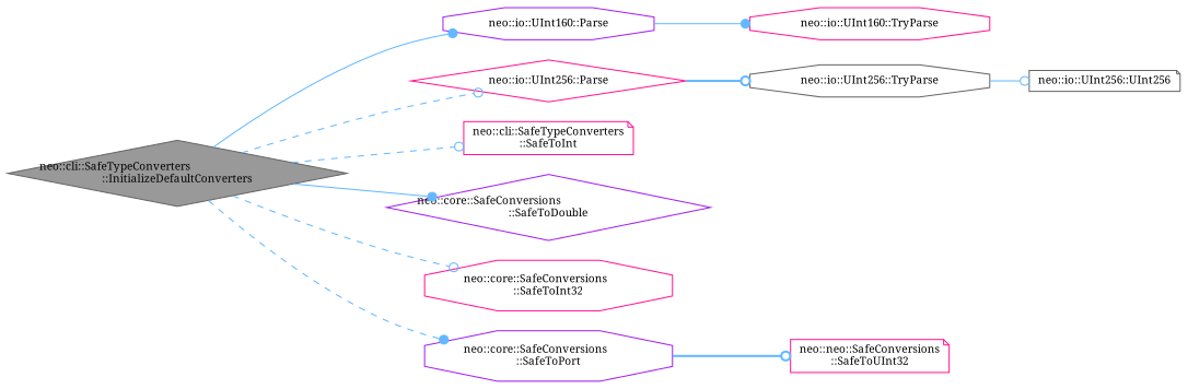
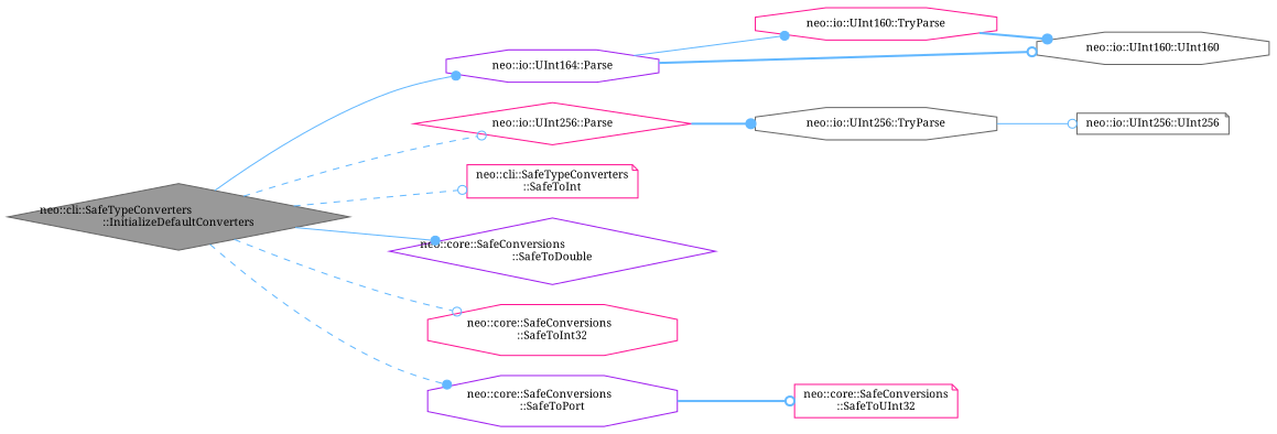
  digraph {
    fontname="Noto Serif"
    rankdir=LR
    node [color=deeppink fillcolor=white fontname="Noto Serif" fontsize=10 shape=octagon style=filled]
    edge [arrowhead=dot color=steelblue1 fontname="Noto Serif" fontsize=10 labelfontname=Helvetica labelfontsize=10 style=solid]
    n1 [color=gray40 fillcolor=grey60 fontcolor=black height=0.2 label="neo::cli::SafeTypeConverters\l::InitializeDefaultConverters" shape=diamond width=0.4]
-   n2 [color=purple height=0.2 label="neo::io::UInt160::Parse" width=0.4]
+   n2 [color=purple height=0.2 label="neo::io::UInt164::Parse" width=0.4]
    n3 [height=0.2 label="neo::io::UInt256::Parse" shape=diamond width=0.4]
    n4 [height=0.2 label="neo::cli::SafeTypeConverters\l::SafeToInt" shape=note width=0.4]
    n5 [color=purple height=0.2 label="neo::core::SafeConversions\l::SafeToDouble" shape=diamond width=0.4]
    n6 [height=0.2 label="neo::core::SafeConversions\l::SafeToInt32" width=0.4]
    n7 [color=purple height=0.2 label="neo::core::SafeConversions\l::SafeToPort" width=0.4]
    n8 [height=0.2 label="neo::io::UInt160::TryParse" width=0.4]
+   n9 [color=gray40 height=0.2 label="neo::io::UInt160::UInt160" width=0.4]
    n10 [color=gray40 height=0.2 label="neo::io::UInt256::TryParse" width=0.4]
-   n11 [height=0.2 label="neo::neo::SafeConversions\l::SafeToUInt32" shape=note width=0.4]
+   n11 [height=0.2 label="neo::core::SafeConversions\l::SafeToUInt32" shape=note width=0.4]
    n12 [color=gray40 height=0.2 label="neo::io::UInt256::UInt256" shape=note width=0.4]
    n1 -> n2
    n1 -> n3 [arrowhead=odot style=dashed]
    n1 -> n4 [arrowhead=odot style=dashed]
    n1 -> n5
    n1 -> n6 [arrowhead=odot style=dashed]
    n1 -> n7 [style=dashed]
    n2 -> n8
-   n3 -> n10 [arrowhead=odot style=bold]
+   n2 -> n9 [arrowhead=odot style=bold]
+   n3 -> n10 [style=bold]
    n7 -> n11 [arrowhead=odot style=bold]
+   n8 -> n9 [style=bold]
    n10 -> n12 [arrowhead=odot]
  }
